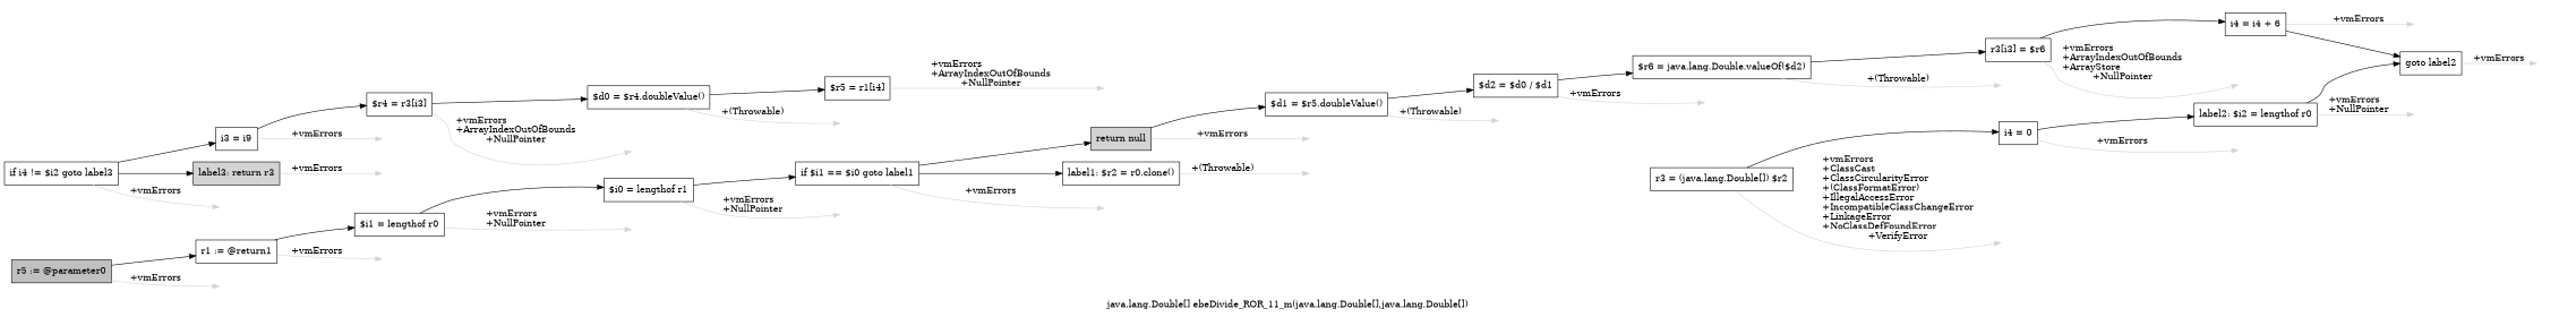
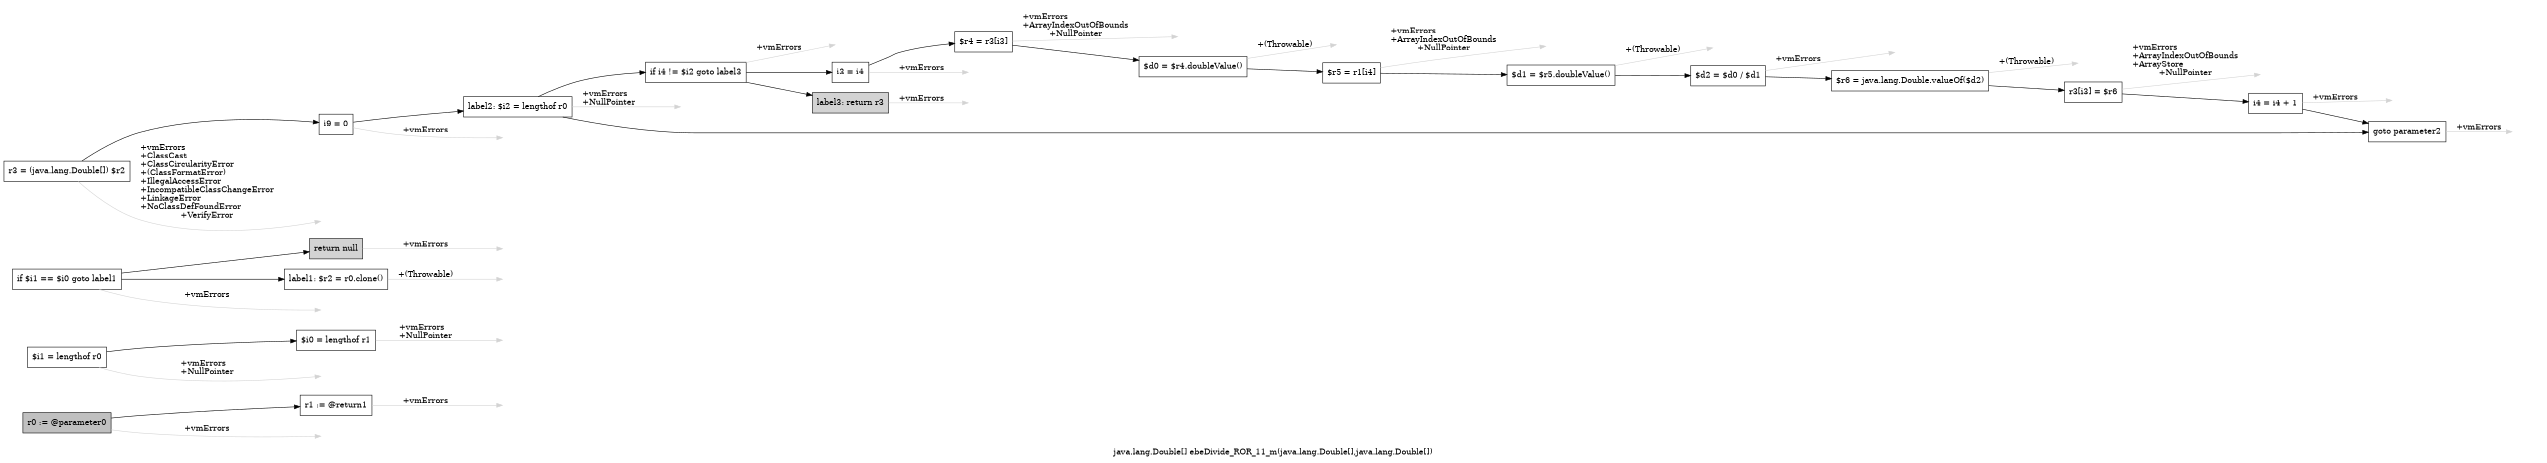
  digraph {
    label="java.lang.Double[] ebeDivide_ROR_11_m(java.lang.Double[],java.lang.Double[])"
    rankdir=LR
    node [shape=box style=invis]
    edge [color=lightgray]
-   n1 [fillcolor=gray label="r5 := @parameter0" style=filled]
+   n1 [fillcolor=gray label="r0 := @parameter0" style=filled]
    n2 [label="r1 := @return1" style=""]
    n3 [label=Esc]
    n4 [label="$i1 = lengthof r0" style=""]
    n5 [label=Esc]
    n6 [label="$i0 = lengthof r1" style=""]
    n7 [label=Esc]
    n8 [label="if $i1 == $i0 goto label1" style=""]
    n9 [label=Esc]
    n10 [fillcolor=lightgray label="return null" style=filled]
    n11 [label="label1: $r2 = r0.clone()" style=""]
    n12 [label=Esc]
    n13 [label=Esc]
    n14 [label=Esc]
    n15 [label="r3 = (java.lang.Double[]) $r2" style=""]
-   n16 [label="i4 = 0" style=""]
+   n16 [label="i9 = 0" style=""]
    n17 [label=Esc]
    n18 [label="label2: $i2 = lengthof r0" style=""]
    n19 [label=Esc]
    n20 [label="if i4 != $i2 goto label3" style=""]
    n21 [label=Esc]
-   n22 [label="goto label2" style=""]
-   n23 [label="i3 = i9" style=""]
+   n22 [label="goto parameter2" style=""]
+   n23 [label="i3 = i4" style=""]
    n24 [fillcolor=lightgray label="label3: return r3" style=filled]
    n25 [label=Esc]
    n26 [label="$r4 = r3[i3]" style=""]
    n27 [label=Esc]
    n28 [label=Esc]
    n29 [label="$d0 = $r4.doubleValue()" style=""]
    n30 [label=Esc]
    n31 [label="$r5 = r1[i4]" style=""]
    n32 [label=Esc]
    n33 [label="$d1 = $r5.doubleValue()" style=""]
    n34 [label=Esc]
    n35 [label="$d2 = $d0 / $d1" style=""]
    n36 [label=Esc]
    n37 [label="$r6 = java.lang.Double.valueOf($d2)" style=""]
    n38 [label=Esc]
    n39 [label="r3[i3] = $r6" style=""]
    n40 [label=Esc]
-   n41 [label="i4 = i4 + 6" style=""]
+   n41 [label="i4 = i4 + 1" style=""]
    n42 [label=Esc]
    n43 [label=Esc]
    n44 [label=Esc]
    n1 -> n2 [color=black]
    n1 -> n3 [label="\l+vmErrors"]
-   n2 -> n4 [color=black]
    n2 -> n5 [label="\l+vmErrors"]
    n4 -> n6 [color=black]
    n4 -> n7 [label="\l+vmErrors\l+NullPointer"]
-   n6 -> n8 [color=black]
    n6 -> n9 [label="\l+vmErrors\l+NullPointer"]
    n8 -> n10 [color=black]
    n8 -> n11 [color=black]
    n8 -> n12 [label="\l+vmErrors"]
    n10 -> n13 [label="\l+vmErrors"]
    n11 -> n14 [label="\l+(Throwable)"]
    n15 -> n16 [color=black]
    n15 -> n17 [label="\l+vmErrors\l+ClassCast\l+ClassCircularityError\l+(ClassFormatError)\l+IllegalAccessError\l+IncompatibleClassChangeError\l+LinkageError\l+NoClassDefFoundError\l+VerifyError"]
    n16 -> n18 [color=black]
    n16 -> n19 [label="\l+vmErrors"]
+   n18 -> n20 [color=black]
    n18 -> n21 [label="\l+vmErrors\l+NullPointer"]
    n18 -> n22 [color=black]
    n20 -> n23 [color=black]
    n20 -> n24 [color=black]
    n20 -> n25 [label="\l+vmErrors"]
    n22 -> n44 [label="\l+vmErrors"]
    n23 -> n26 [color=black]
    n23 -> n27 [label="\l+vmErrors"]
    n24 -> n28 [label="\l+vmErrors"]
    n26 -> n29 [color=black]
    n26 -> n30 [label="\l+vmErrors\l+ArrayIndexOutOfBounds\l+NullPointer"]
    n29 -> n31 [color=black]
    n29 -> n32 [label="\l+(Throwable)"]
-   n10 -> n33 [color=black]
+   n31 -> n33 [color=black]
    n31 -> n34 [label="\l+vmErrors\l+ArrayIndexOutOfBounds\l+NullPointer"]
    n33 -> n35 [color=black]
    n33 -> n36 [label="\l+(Throwable)"]
    n35 -> n37 [color=black]
    n35 -> n38 [label="\l+vmErrors"]
    n37 -> n39 [color=black]
    n37 -> n40 [label="\l+(Throwable)"]
    n39 -> n41 [color=black]
    n39 -> n42 [label="\l+vmErrors\l+ArrayIndexOutOfBounds\l+ArrayStore\l+NullPointer"]
    n41 -> n22 [color=black]
    n41 -> n43 [label="\l+vmErrors"]
  }
